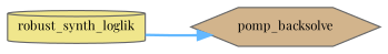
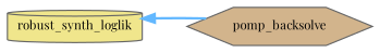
  digraph {
    rankdir=LR
    fontname="Playfair Display"
    node [fontname="Playfair Display" fontsize=10 style=filled]
    n1 [color=gray40 fillcolor=khaki fontcolor=black height=0.2 label=robust_synth_loglik shape=cylinder width=0.4]
    n2 [color=grey40 fillcolor=tan height=0.2 label=pomp_backsolve shape=hexagon width=0.4]
-   n1 -> n2 [color=steelblue1 fontname="Playfair Display" fontsize=10 labelfontname=Helvetica labelfontsize=10 style=bold]
+   n2 -> n1 [color=steelblue1 fontname="Playfair Display" fontsize=10 labelfontname=Helvetica labelfontsize=10 style=bold]
  }
